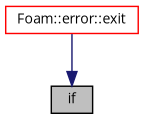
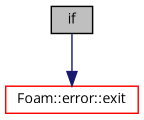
  digraph {
    rankdir=TB
    fontname="Open Sans"
    node [fontname="Open Sans" fontsize=10 shape=record]
    n1 [color=black fillcolor=grey75 fontcolor=black height=0.2 label=if style=filled width=0.4]
    n2 [color=red height=0.2 label="Foam::error::exit" width=0.4]
-   n2 -> n1 [color=midnightblue fontname="Open Sans" fontsize=10 labelfontname=Helvetica labelfontsize=10 style=solid]
+   n1 -> n2 [color=midnightblue fontname="Open Sans" fontsize=10 labelfontname=Helvetica labelfontsize=10 style=solid]
  }
